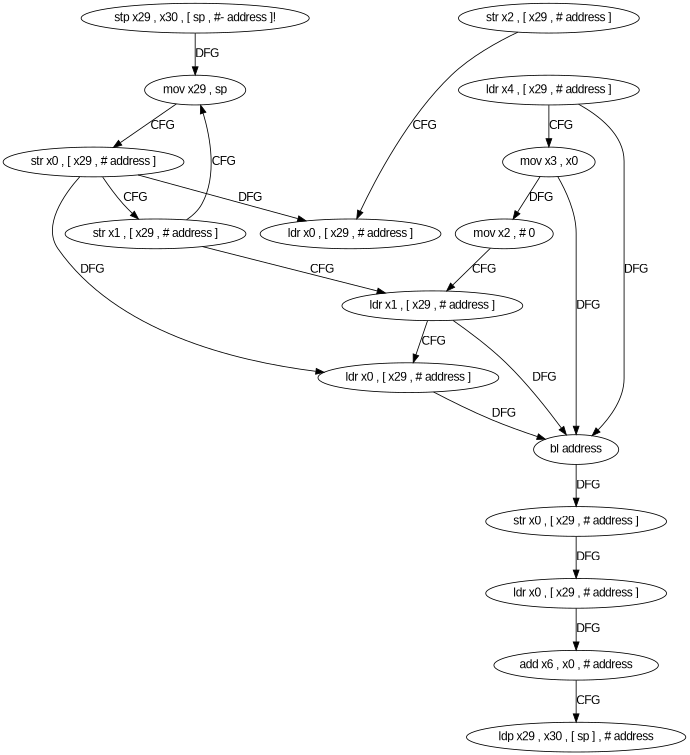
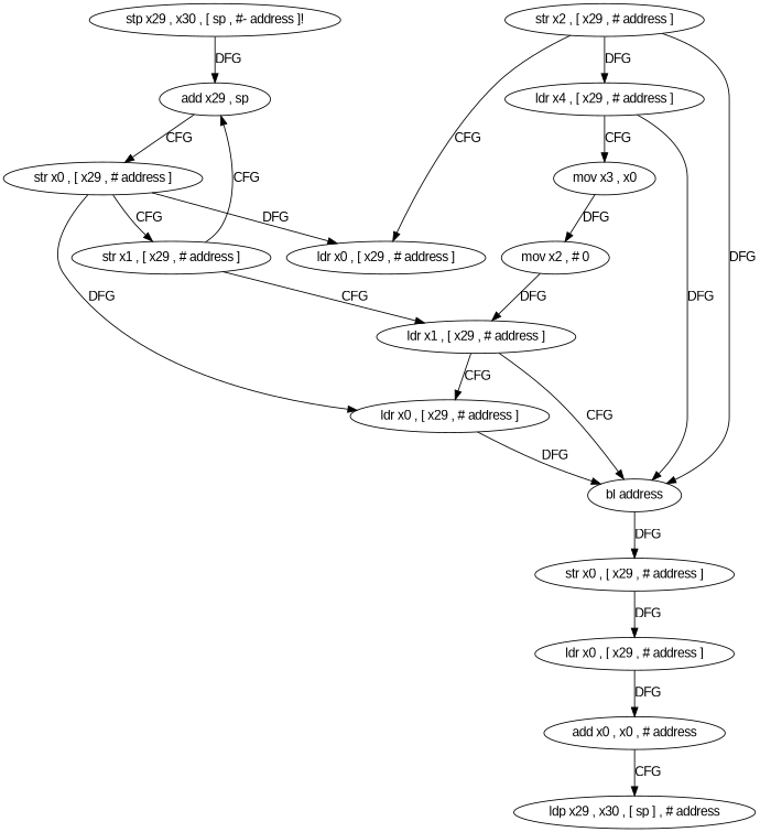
  digraph {
    fontname="Liberation Sans"
    node [fontname="Liberation Sans"]
    edge [fontname="Liberation Sans"]
    n1 [label="stp x29 , x30 , [ sp , #- address ]!"]
-   n2 [label="mov x29 , sp"]
+   n2 [label="add x29 , sp"]
    n3 [label="str x0 , [ x29 , # address ]"]
    n4 [label="str x1 , [ x29 , # address ]"]
    n5 [label="ldr x0 , [ x29 , # address ]"]
    n6 [label="ldr x0 , [ x29 , # address ]"]
    n7 [label="ldr x1 , [ x29 , # address ]"]
    n8 [label="bl address"]
    n9 [label="str x2 , [ x29 , # address ]"]
    n10 [label="ldr x4 , [ x29 , # address ]"]
    n11 [label="mov x3 , x0"]
    n12 [label="mov x2 , # 0"]
    n13 [label="str x0 , [ x29 , # address ]"]
    n14 [label="ldr x0 , [ x29 , # address ]"]
-   n15 [label="add x6 , x0 , # address"]
+   n15 [label="add x0 , x0 , # address"]
    n16 [label="ldp x29 , x30 , [ sp ] , # address"]
    n1 -> n2 [label=DFG]
    n2 -> n3 [label=CFG]
    n3 -> n4 [label=CFG]
    n3 -> n5 [label=DFG]
    n3 -> n6 [label=DFG]
    n4 -> n2 [label=CFG]
    n4 -> n7 [label=CFG]
    n6 -> n8 [label=DFG]
    n7 -> n6 [label=CFG]
-   n7 -> n8 [label=DFG]
+   n7 -> n8 [label=CFG]
    n8 -> n13 [label=DFG]
    n9 -> n5 [label=CFG]
+   n9 -> n10 [label=DFG]
    n10 -> n8 [label=DFG]
    n10 -> n11 [label=CFG]
-   n11 -> n8 [label=DFG]
+   n9 -> n8 [label=DFG]
    n11 -> n12 [label=DFG]
-   n12 -> n7 [label=CFG]
+   n12 -> n7 [label=DFG]
    n13 -> n14 [label=DFG]
    n14 -> n15 [label=DFG]
    n15 -> n16 [label=CFG]
  }
